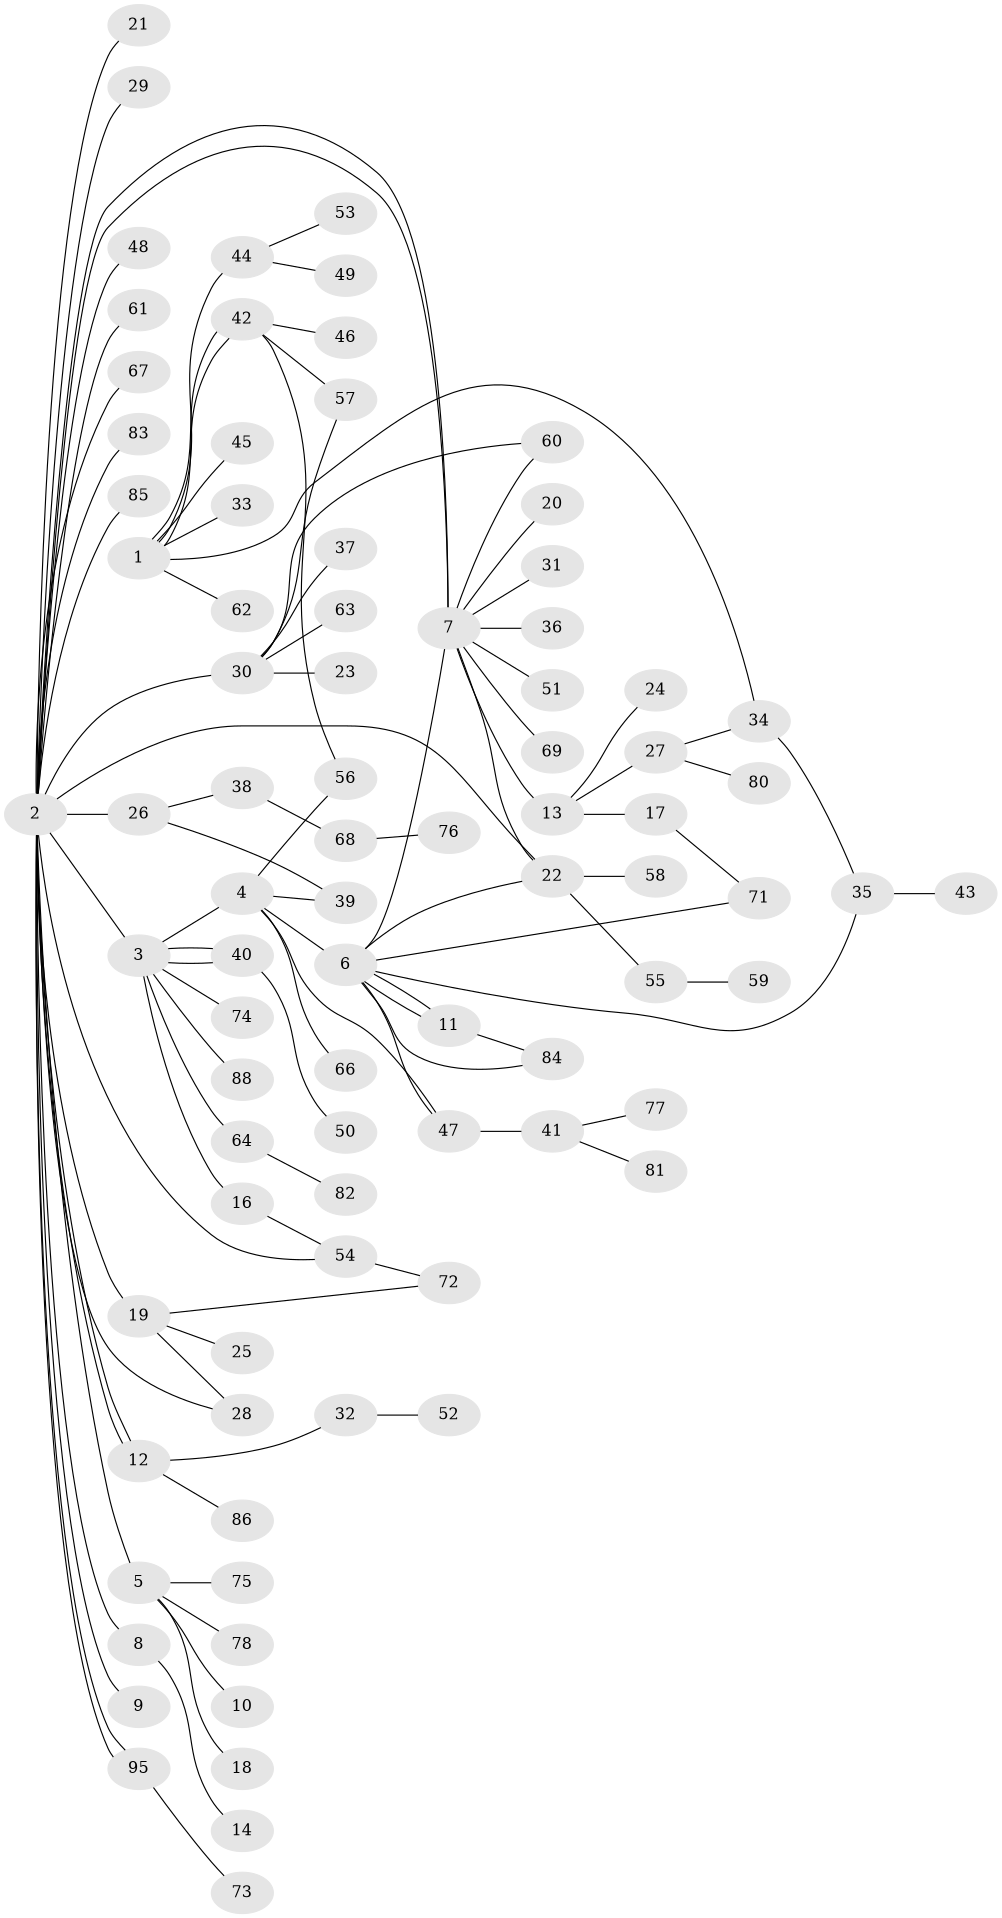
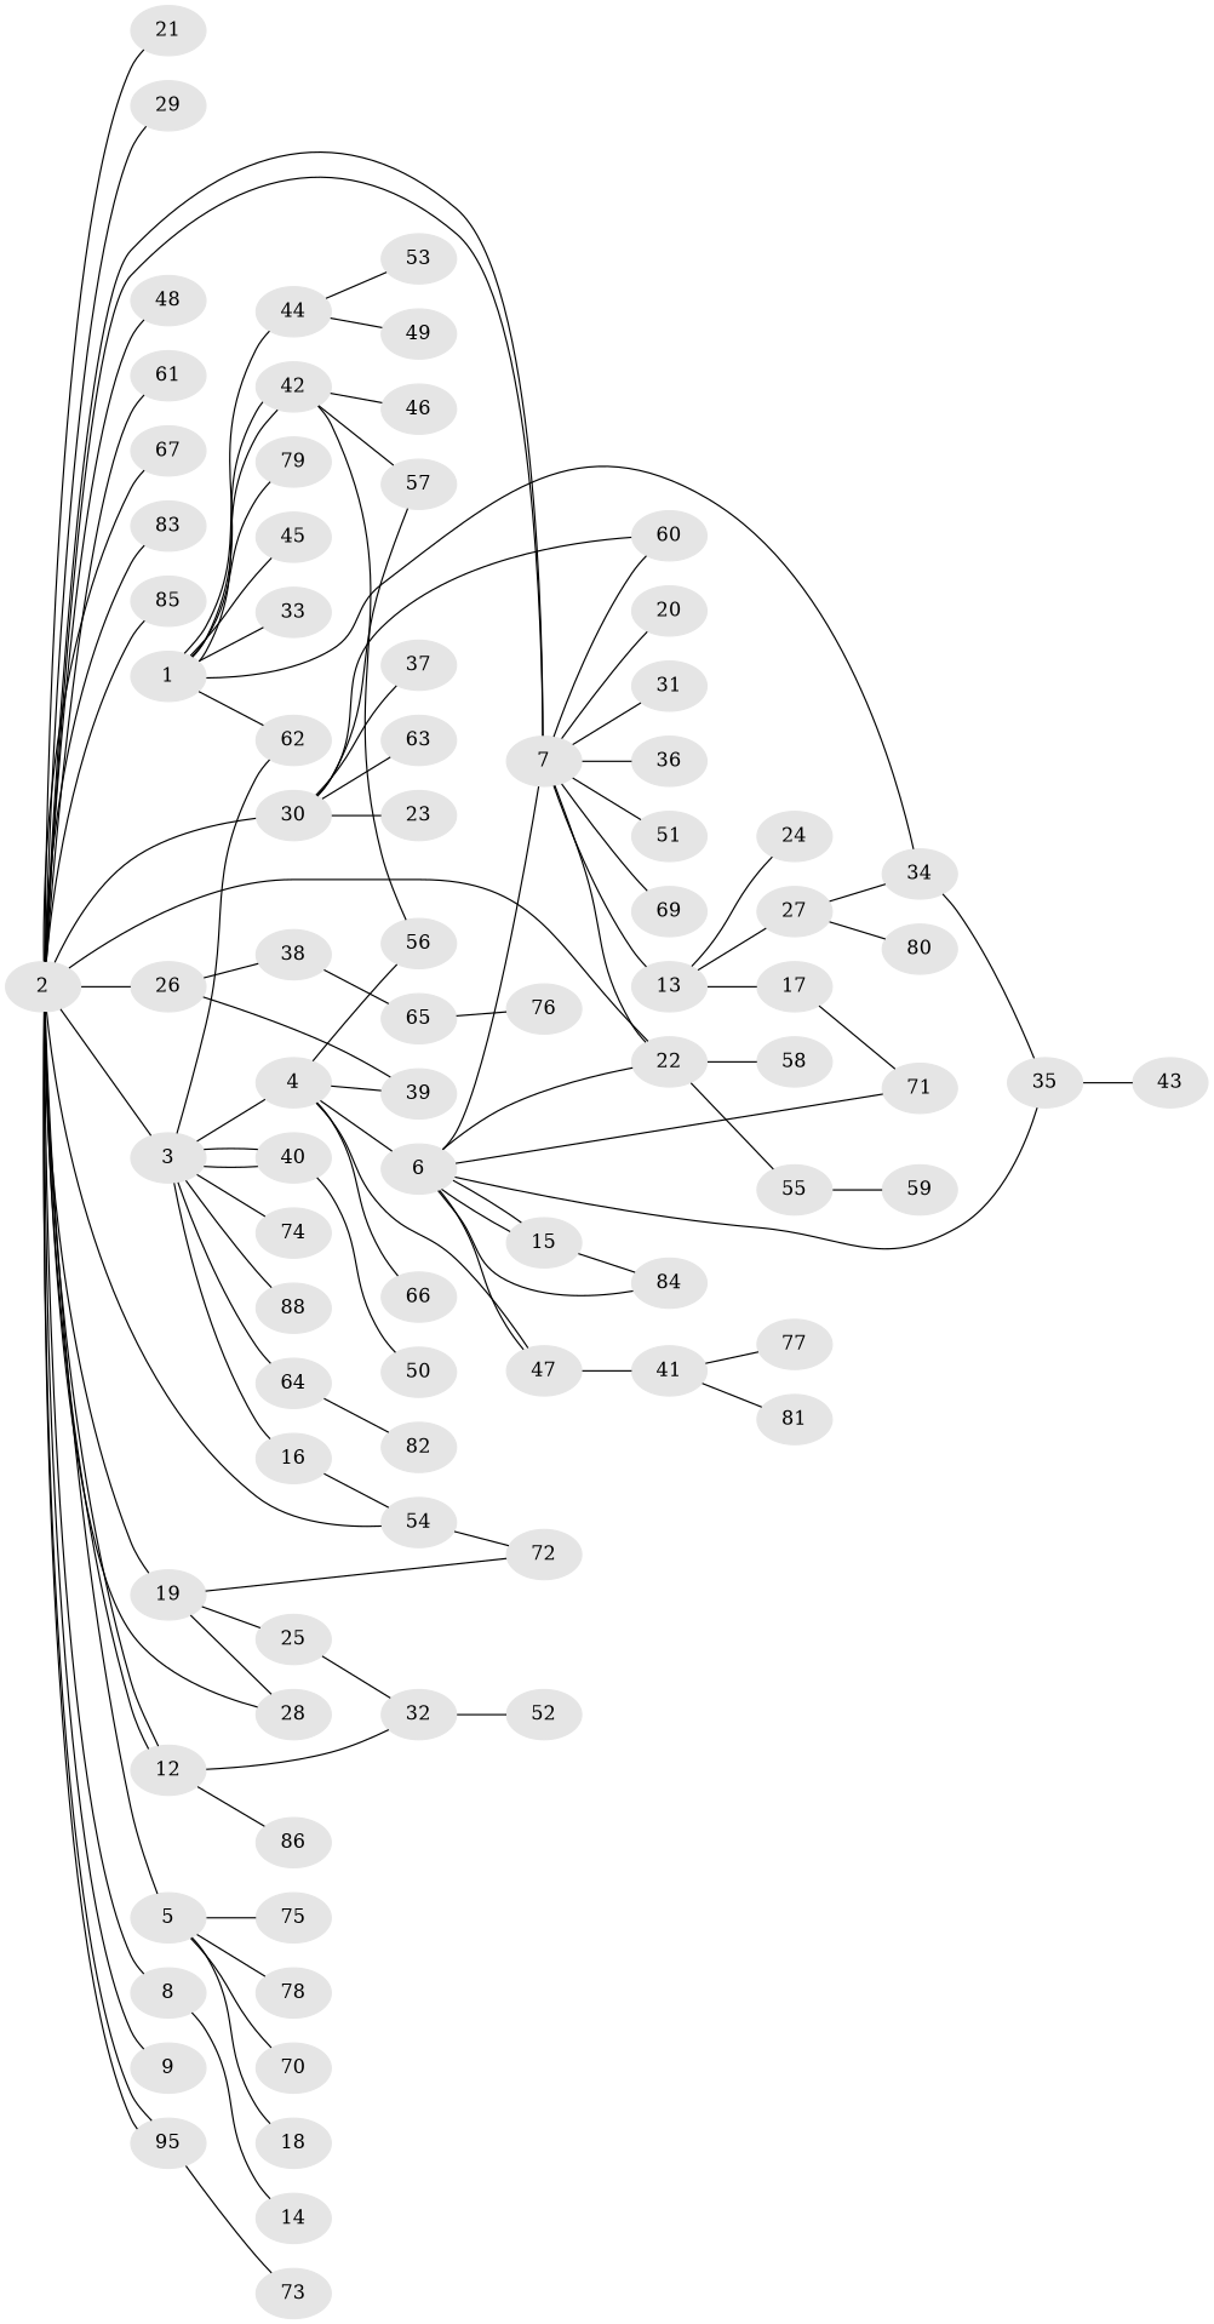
  graph {
    rankdir=LR
    node [color=gray90 style=filled]
    1
    33
    34
    42
    44
    45
    62
+   79
    2
    3
    5
    7
    8
    9
    12
    n16 [label=95]
    19
    21
    22
    26
    28
    29
    30
    48
    54
    61
    67
    83
    85
    35
    56
    57
    46
    53
    49
    4
    16
    40
    64
    n40 [label=88]
    74
-   10
+   10 [label=70]
    18
    75
    78
    13
    20
    31
    36
    51
    60
    69
    14
    32
    86
    73
    25
    72
    55
    58
    39
    38
    23
    37
    63
    6
    47
    66
    50
    82
-   11
+   11 [label=15]
    84
    71
    41
    43
    17
    24
    27
    52
    80
    77
    81
    59
-   65 [label=68]
+   65
    76
    1 -- 33
    1 -- 34
    1 -- 42
    1 -- 42
    1 -- 44
    1 -- 45
    1 -- 62
+   1 -- 79
    34 -- 35
    42 -- 56
    42 -- 57
    42 -- 46
    44 -- 53
    44 -- 49
    2 -- 3
    2 -- 5
    2 -- 7
    2 -- 7
    2 -- 8
    2 -- 9
    2 -- 12
    2 -- 12
    2 -- n16
    2 -- n16
    2 -- 19
    2 -- 21
    2 -- 22
    2 -- 26
    2 -- 28
    2 -- 29
    2 -- 30
    2 -- 48
    2 -- 54
    2 -- 61
    2 -- 67
    2 -- 83
    2 -- 85
+   3 -- 62
    3 -- 4
    3 -- 16
    3 -- 40
    3 -- 40
    3 -- 64
    3 -- n40
    3 -- 74
    5 -- 10
    5 -- 18
    5 -- 75
    5 -- 78
    7 -- 22
    7 -- 13
    7 -- 20
    7 -- 31
    7 -- 36
    7 -- 51
    7 -- 60
    7 -- 69
    8 -- 14
    12 -- 32
    12 -- 86
    n16 -- 73
    19 -- 28
    19 -- 25
    19 -- 72
    22 -- 55
    22 -- 58
    26 -- 39
    26 -- 38
    30 -- 57
    30 -- 60
    30 -- 23
    30 -- 37
    30 -- 63
    54 -- 72
    35 -- 43
    4 -- 56
    4 -- 39
    4 -- 6
    4 -- 47
    4 -- 66
    16 -- 54
    40 -- 50
    64 -- 82
    13 -- 17
    13 -- 24
    13 -- 27
    32 -- 52
+   25 -- 32
    55 -- 59
    38 -- 65
    6 -- 7
    6 -- 22
    6 -- 35
    6 -- 47
    6 -- 11
    6 -- 11
    6 -- 84
    6 -- 71
    47 -- 41
    11 -- 84
    41 -- 77
    41 -- 81
    17 -- 71
    27 -- 34
    27 -- 80
    65 -- 76
  }
